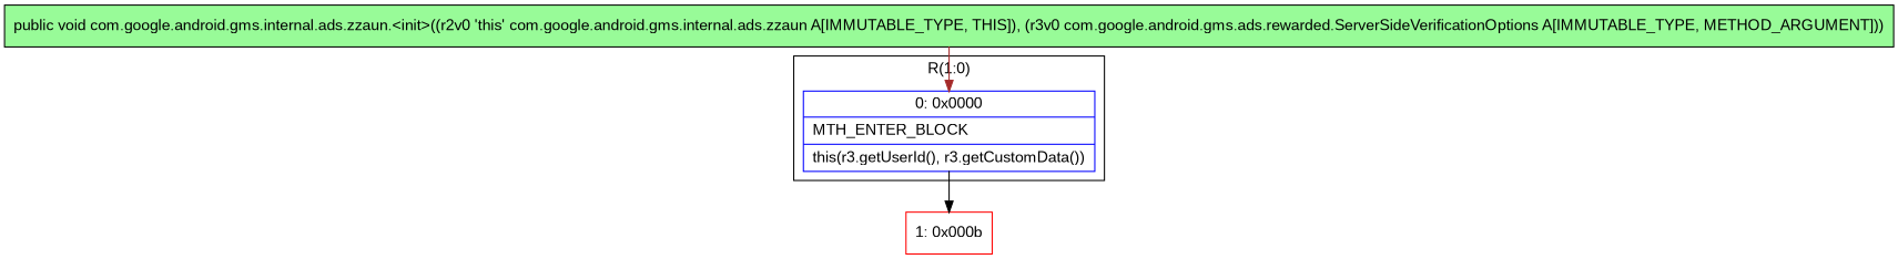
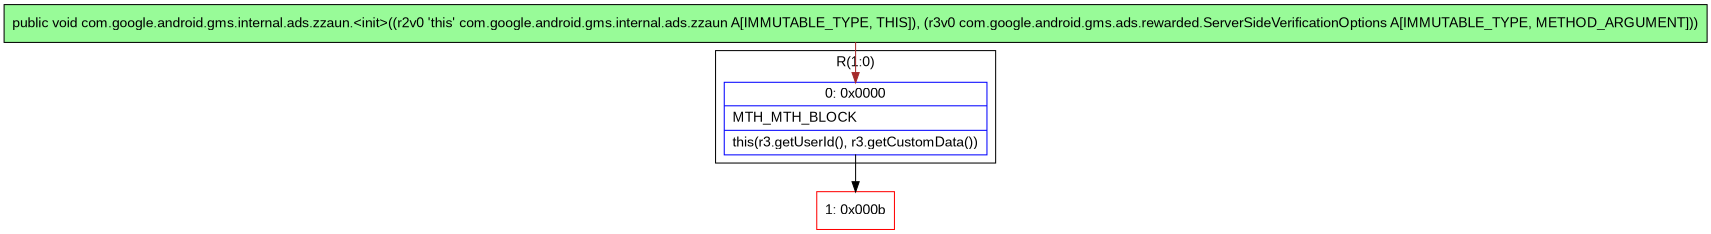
  digraph {
    fontname="Liberation Sans"
    node [shape=record style=filled fillcolor=white fontname="Liberation Sans"]
    edge [fontname="Liberation Sans"]
-   n1 [color=blue label="{0\:\ 0x0000|MTH_ENTER_BLOCK\l|this(r3.getUserId(), r3.getCustomData())\l}"]
+   n1 [color=blue label="{0\:\ 0x0000|MTH_MTH_BLOCK\l|this(r3.getUserId(), r3.getCustomData())\l}"]
    n2 [color=red label="{1\:\ 0x000b}"]
    n3 [label="{public void com.google.android.gms.internal.ads.zzaun.\<init\>((r2v0 'this' com.google.android.gms.internal.ads.zzaun A[IMMUTABLE_TYPE, THIS]), (r3v0 com.google.android.gms.ads.rewarded.ServerSideVerificationOptions A[IMMUTABLE_TYPE, METHOD_ARGUMENT])) }" fillcolor=palegreen]
    subgraph cluster_1 {
      label="R(1:0)"
      n1
    }
    n1 -> n2 [color=black]
    n3 -> n1 [color=brown]
  }
